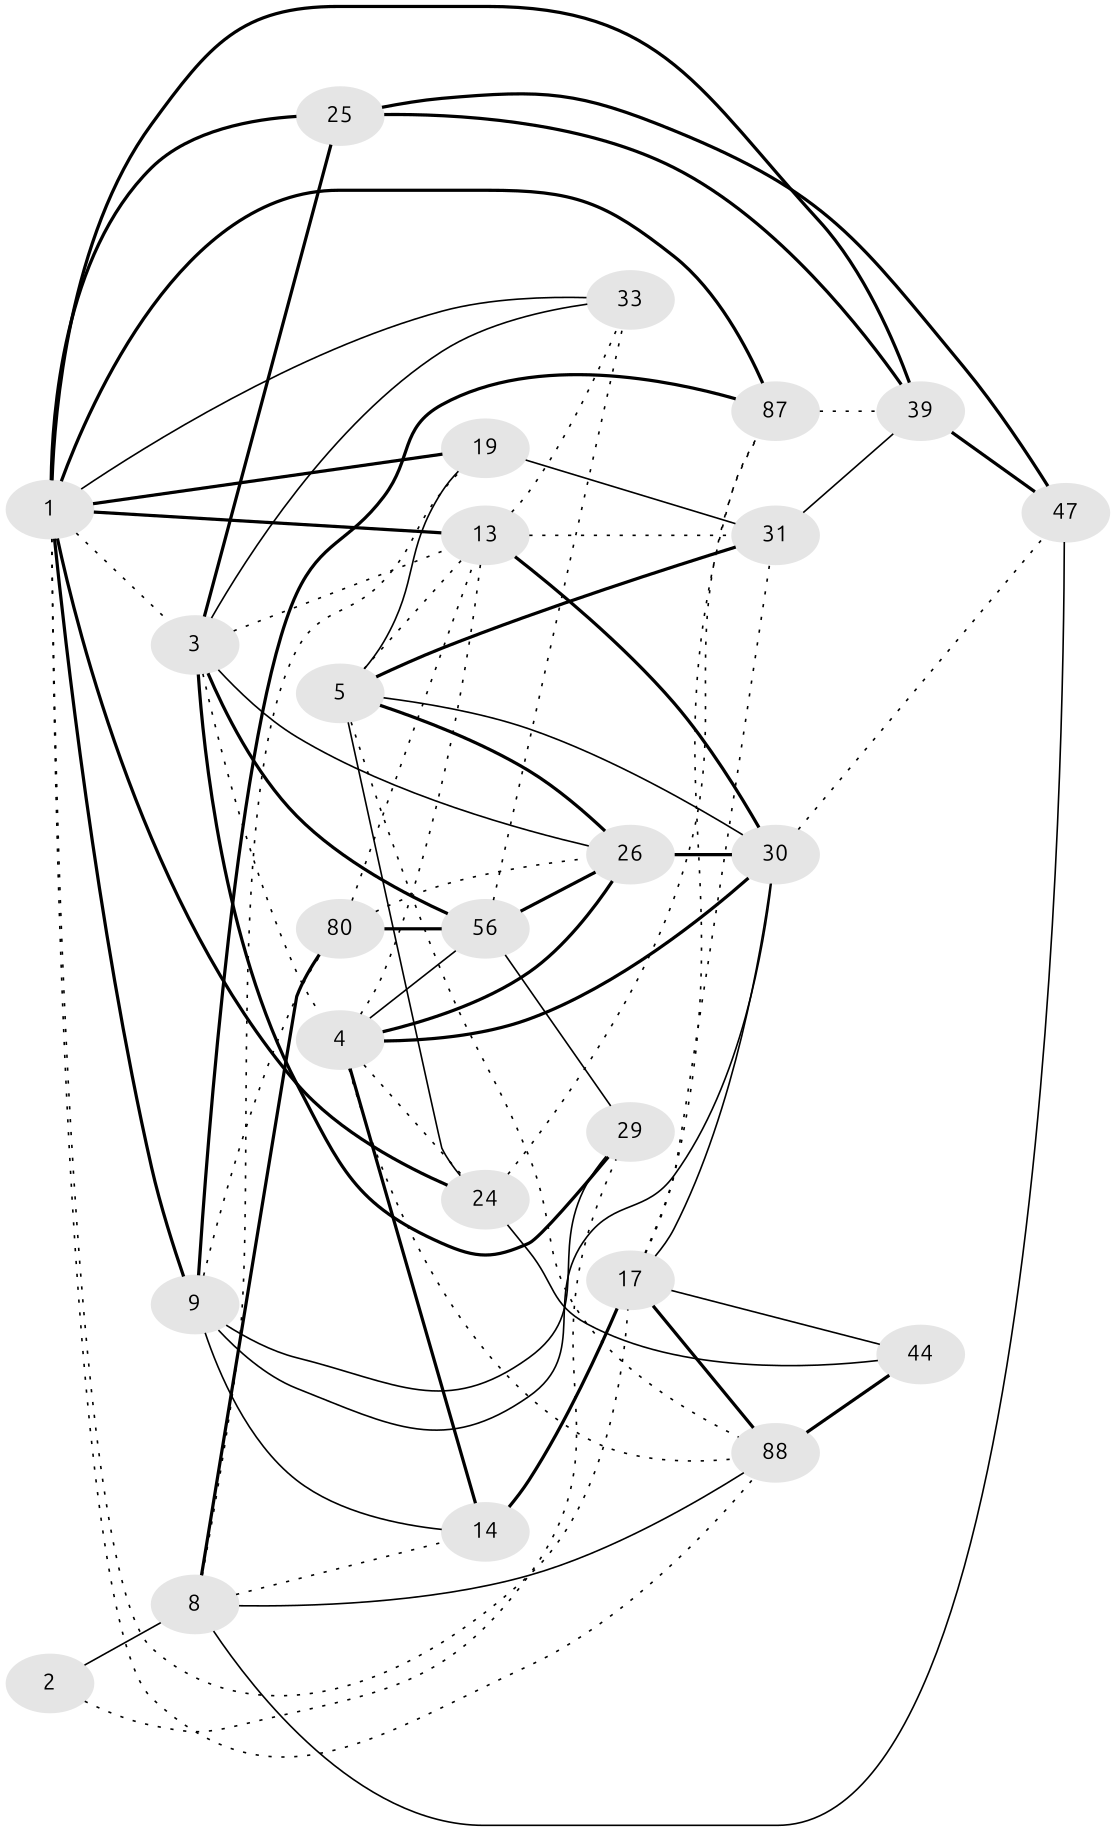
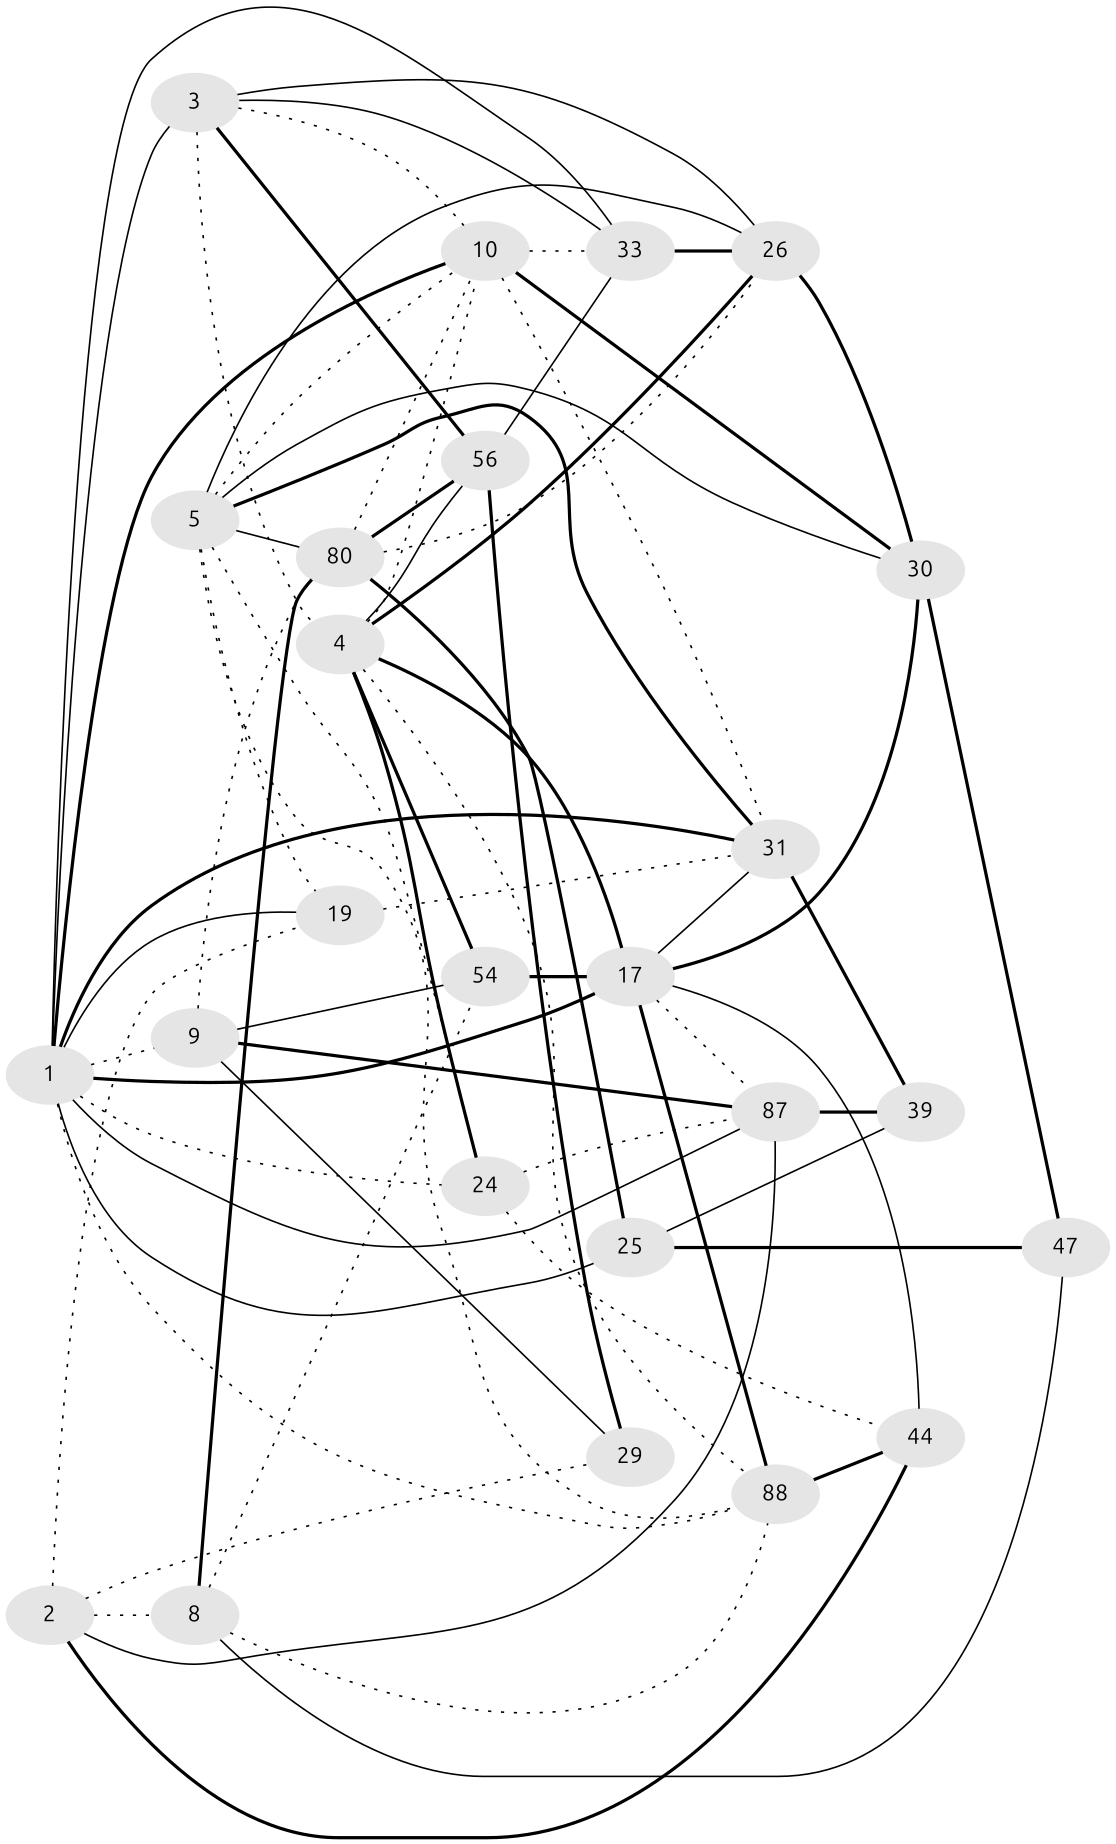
  graph {
    fontname=Ubuntu
    rankdir=LR
    node [color=gray90 fontname=Ubuntu style=filled]
    edge [fontname=Ubuntu style=bold]
    1 [super="+6+32"]
    3 [super="+11+7"]
    9 [super="+38"]
-   13 [super="+49+23"]
+   13 [super="+49+23" label=10]
    17 [super="+21"]
    19
    24 [super="+35"]
    25
    n9 [label=87 super="+47"]
    n10 [label=88 super="+48"]
    31 [super="+43"]
    33
    29
    4 [super="+36"]
    n15 [label=56 super="+18"]
    26 [super="+34"]
-   14
+   14 [label=54]
    n18 [label=80 super="+50"]
    30 [super="+41"]
    44
    n21 [label=47]
    39
    8 [super="+46"]
    2
    5 [super="+12"]
-   1 -- 3 [style=dotted]
-   1 -- 9
+   1 -- 3 [style=solid]
+   1 -- 9 [style=dotted]
    1 -- 13
-   1 -- 17 [style=dotted]
-   1 -- 19
-   1 -- 24 [weight=2]
-   1 -- 25
-   1 -- n9
+   1 -- 17
+   1 -- 19 [style=solid]
+   1 -- 24 [style=dotted weight=2]
+   1 -- 25 [style=solid]
+   1 -- n9 [style=solid]
    1 -- n10 [style=dotted]
-   1 -- 39
+   1 -- 31
    1 -- 33 [style=solid]
    3 -- 13 [style=dotted]
-   3 -- 25
+   n18 -- 25
    3 -- 33 [style=solid]
-   3 -- 29
    3 -- 4 [style=dotted]
    3 -- n15
    3 -- 26 [style=solid]
    9 -- n9
    9 -- 29 [style=solid]
    9 -- 14 [style=solid]
    9 -- n18 [style=dotted]
-   9 -- 30 [style=solid]
    13 -- 31 [style=dotted]
    13 -- 33 [style=dotted]
    13 -- 30
    17 -- n9 [style=dotted]
    17 -- n10
-   17 -- 31 [style=dotted]
-   17 -- 30 [style=solid]
+   17 -- 31 [style=solid]
+   17 -- 30
    17 -- 44 [style=solid]
-   19 -- 31 [style=solid]
+   19 -- 31 [style=dotted]
    24 -- n9 [style=dotted]
-   24 -- 44 [style=solid]
+   24 -- 44 [style=dotted]
    25 -- n21
-   25 -- 39
-   n9 -- 39 [style=dotted]
+   25 -- 39 [style=solid]
+   n9 -- 39
    n10 -- 44
-   31 -- 39 [style=solid]
+   31 -- 39
    4 -- 13 [style=dotted]
-   4 -- 30
-   4 -- 24 [style=dotted]
+   4 -- 17
+   4 -- 24
    4 -- n10 [style=dotted]
    4 -- n15 [style=solid]
    4 -- 26
    4 -- 14
-   n15 -- 33 [style=dotted]
-   n15 -- 29 [style=solid]
-   n15 -- 26
+   n15 -- 33 [style=solid]
+   n15 -- 29
+   33 -- 26
    26 -- 30
    14 -- 17
    n18 -- 13 [style=dotted]
    n18 -- n15
    n18 -- 26 [style=dotted]
-   30 -- n21 [style=dotted]
-   39 -- n21
-   8 -- 19 [style=dotted]
-   8 -- n10 [style=solid]
+   30 -- n21
+   2 -- 19 [style=dotted]
+   8 -- n10 [style=dotted]
    8 -- 14 [style=dotted]
    8 -- n18
    8 -- n21 [style=solid]
+   2 -- n9 [style=solid]
    2 -- 29 [style=dotted]
-   2 -- 8 [style=solid]
+   2 -- 44
+   2 -- 8 [style=dotted]
    5 -- 13 [style=dotted]
-   5 -- 19 [style=solid]
-   5 -- 24 [style=solid]
+   5 -- 19 [style=dotted]
+   5 -- 24 [style=dotted]
    5 -- n10 [style=dotted]
    5 -- 31
-   5 -- 26
+   5 -- 26 [style=solid]
+   5 -- n18 [style=solid]
    5 -- 30 [style=solid]
  }
